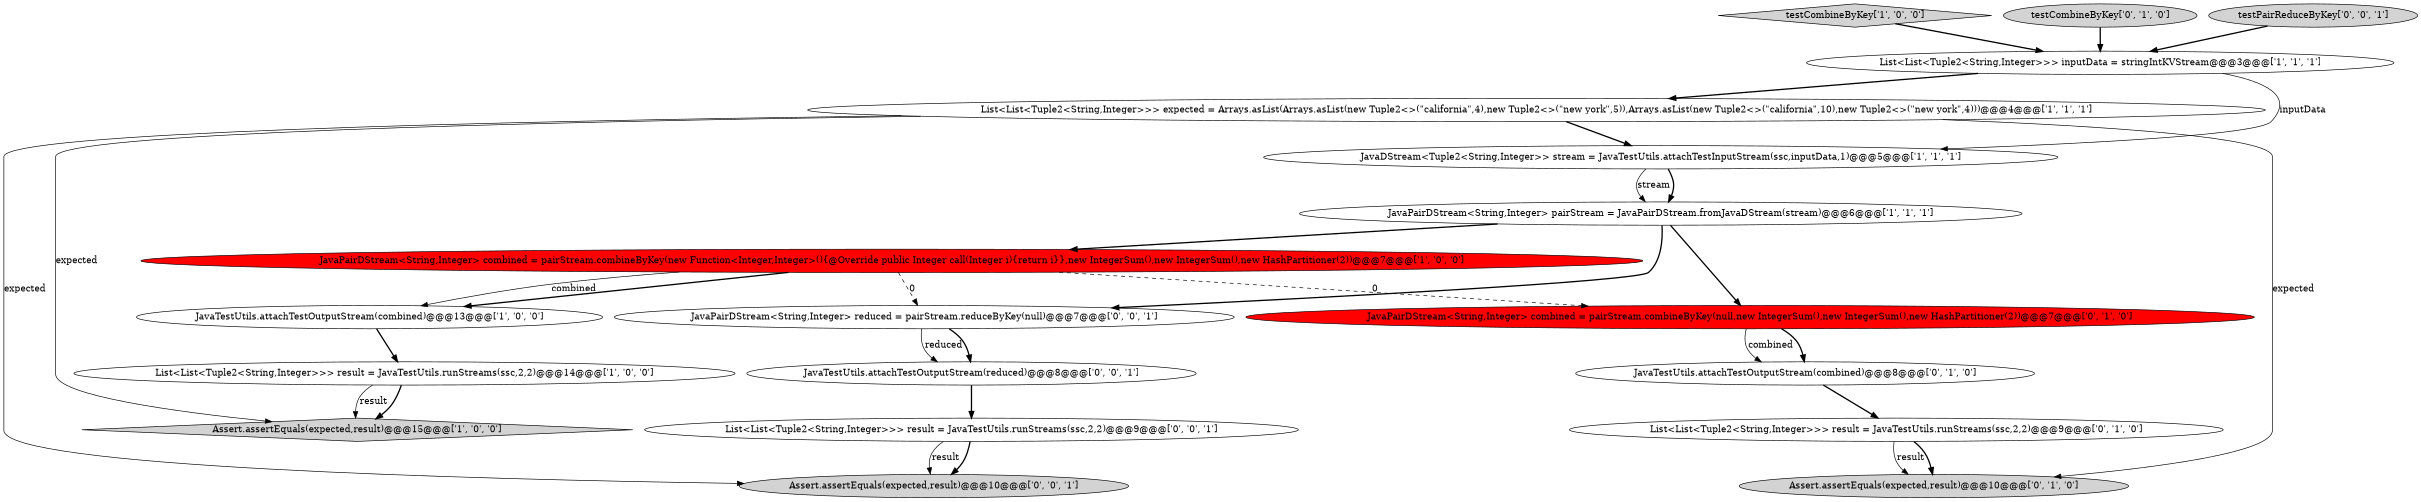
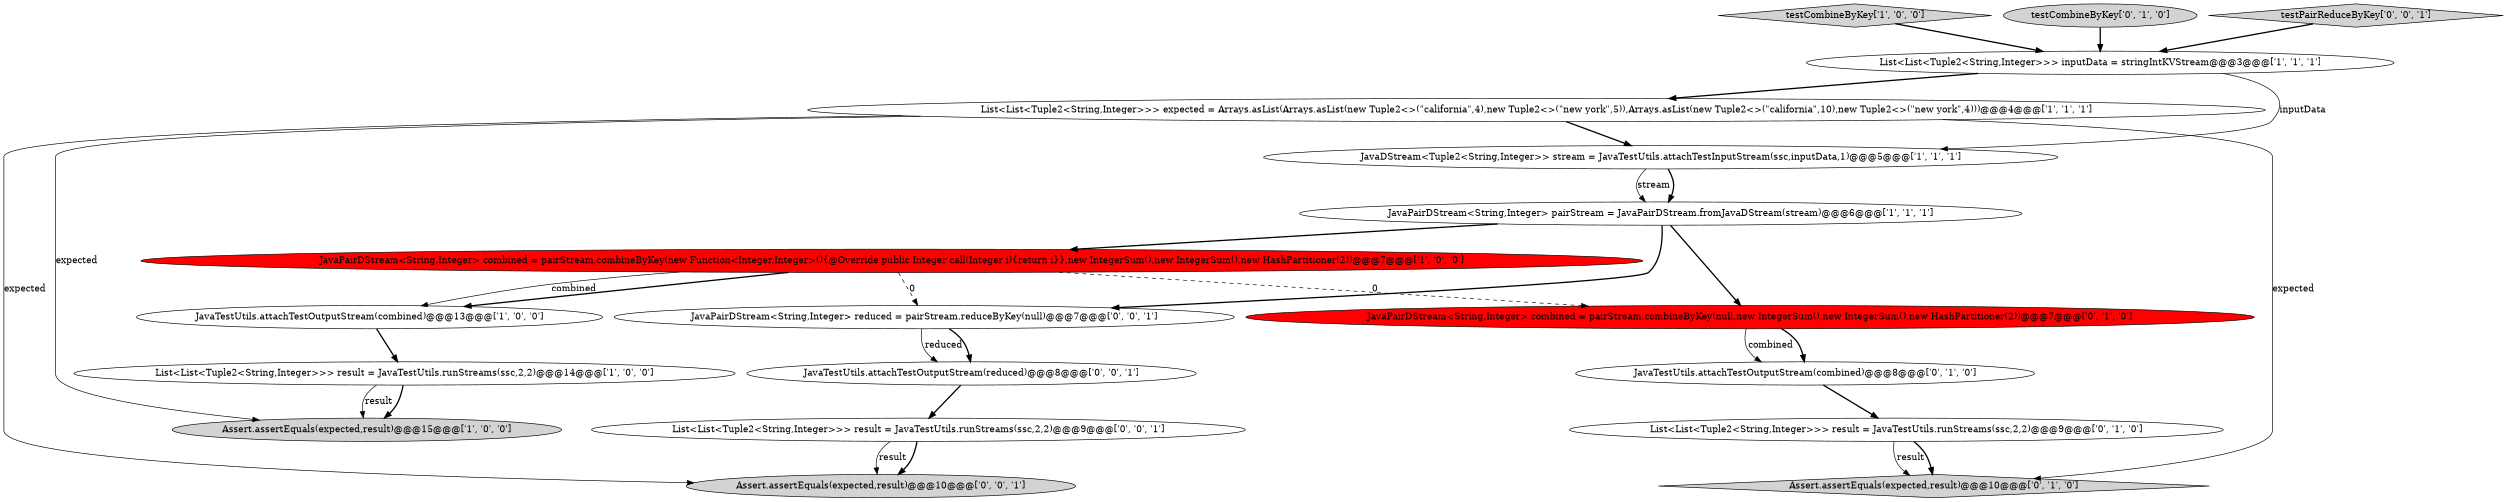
  digraph {
    node [fillcolor=white shape=ellipse style=filled]
    edge [style=bold]
    n1 [fillcolor=red label="JavaPairDStream<String,Integer> combined = pairStream.combineByKey(new Function<Integer,Integer>(){@Override public Integer call(Integer i){return i}},new IntegerSum(),new IntegerSum(),new HashPartitioner(2))@@@7@@@['1', '0', '0']"]
    n2 [label="JavaTestUtils.attachTestOutputStream(combined)@@@13@@@['1', '0', '0']"]
    n3 [label="JavaPairDStream<String,Integer> reduced = pairStream.reduceByKey(null)@@@7@@@['0', '0', '1']"]
    n4 [fillcolor=red label="JavaPairDStream<String,Integer> combined = pairStream.combineByKey(null,new IntegerSum(),new IntegerSum(),new HashPartitioner(2))@@@7@@@['0', '1', '0']"]
    n5 [label="List<List<Tuple2<String,Integer>>> result = JavaTestUtils.runStreams(ssc,2,2)@@@14@@@['1', '0', '0']"]
    n6 [label="JavaTestUtils.attachTestOutputStream(reduced)@@@8@@@['0', '0', '1']"]
    n7 [label="JavaTestUtils.attachTestOutputStream(combined)@@@8@@@['0', '1', '0']"]
-   n8 [fillcolor=lightgray label="Assert.assertEquals(expected,result)@@@15@@@['1', '0', '0']" shape=diamond]
+   n8 [fillcolor=lightgray label="Assert.assertEquals(expected,result)@@@15@@@['1', '0', '0']"]
    n9 [label="List<List<Tuple2<String,Integer>>> result = JavaTestUtils.runStreams(ssc,2,2)@@@9@@@['0', '0', '1']"]
    n10 [label="List<List<Tuple2<String,Integer>>> inputData = stringIntKVStream@@@3@@@['1', '1', '1']"]
    n11 [label="List<List<Tuple2<String,Integer>>> expected = Arrays.asList(Arrays.asList(new Tuple2<>(\"california\",4),new Tuple2<>(\"new york\",5)),Arrays.asList(new Tuple2<>(\"california\",10),new Tuple2<>(\"new york\",4)))@@@4@@@['1', '1', '1']"]
    n12 [label="JavaDStream<Tuple2<String,Integer>> stream = JavaTestUtils.attachTestInputStream(ssc,inputData,1)@@@5@@@['1', '1', '1']"]
    n13 [fillcolor=lightgray label="Assert.assertEquals(expected,result)@@@10@@@['0', '0', '1']"]
-   n14 [fillcolor=lightgray label="Assert.assertEquals(expected,result)@@@10@@@['0', '1', '0']"]
+   n14 [fillcolor=lightgray label="Assert.assertEquals(expected,result)@@@10@@@['0', '1', '0']" shape=diamond]
    n15 [label="JavaPairDStream<String,Integer> pairStream = JavaPairDStream.fromJavaDStream(stream)@@@6@@@['1', '1', '1']"]
    n16 [label="List<List<Tuple2<String,Integer>>> result = JavaTestUtils.runStreams(ssc,2,2)@@@9@@@['0', '1', '0']"]
    n17 [fillcolor=lightgray label="testCombineByKey['1', '0', '0']" shape=diamond]
    n18 [fillcolor=lightgray label="testCombineByKey['0', '1', '0']"]
-   n19 [fillcolor=lightgray label="testPairReduceByKey['0', '0', '1']"]
+   n19 [fillcolor=lightgray label="testPairReduceByKey['0', '0', '1']" shape=diamond]
    n1 -> n2
    n1 -> n2 [label=combined style=solid]
    n1 -> n3 [label=0 style=dashed]
    n1 -> n4 [label=0 style=dashed]
    n2 -> n5
    n3 -> n6 [label=reduced style=solid]
    n3 -> n6
    n4 -> n7
    n4 -> n7 [label=combined style=solid]
    n5 -> n8
    n5 -> n8 [label=result style=solid]
    n6 -> n9
    n7 -> n16
    n9 -> n13
    n9 -> n13 [label=result style=solid]
    n10 -> n11
    n10 -> n12 [label=inputData style=solid]
    n11 -> n8 [label=expected style=solid]
    n11 -> n12
    n11 -> n13 [label=expected style=solid]
    n11 -> n14 [label=expected style=solid]
    n12 -> n15
    n12 -> n15 [label=stream style=solid]
    n15 -> n1
    n15 -> n3
    n15 -> n4
    n16 -> n14 [label=result style=solid]
    n16 -> n14
    n17 -> n10
    n18 -> n10
    n19 -> n10
  }
